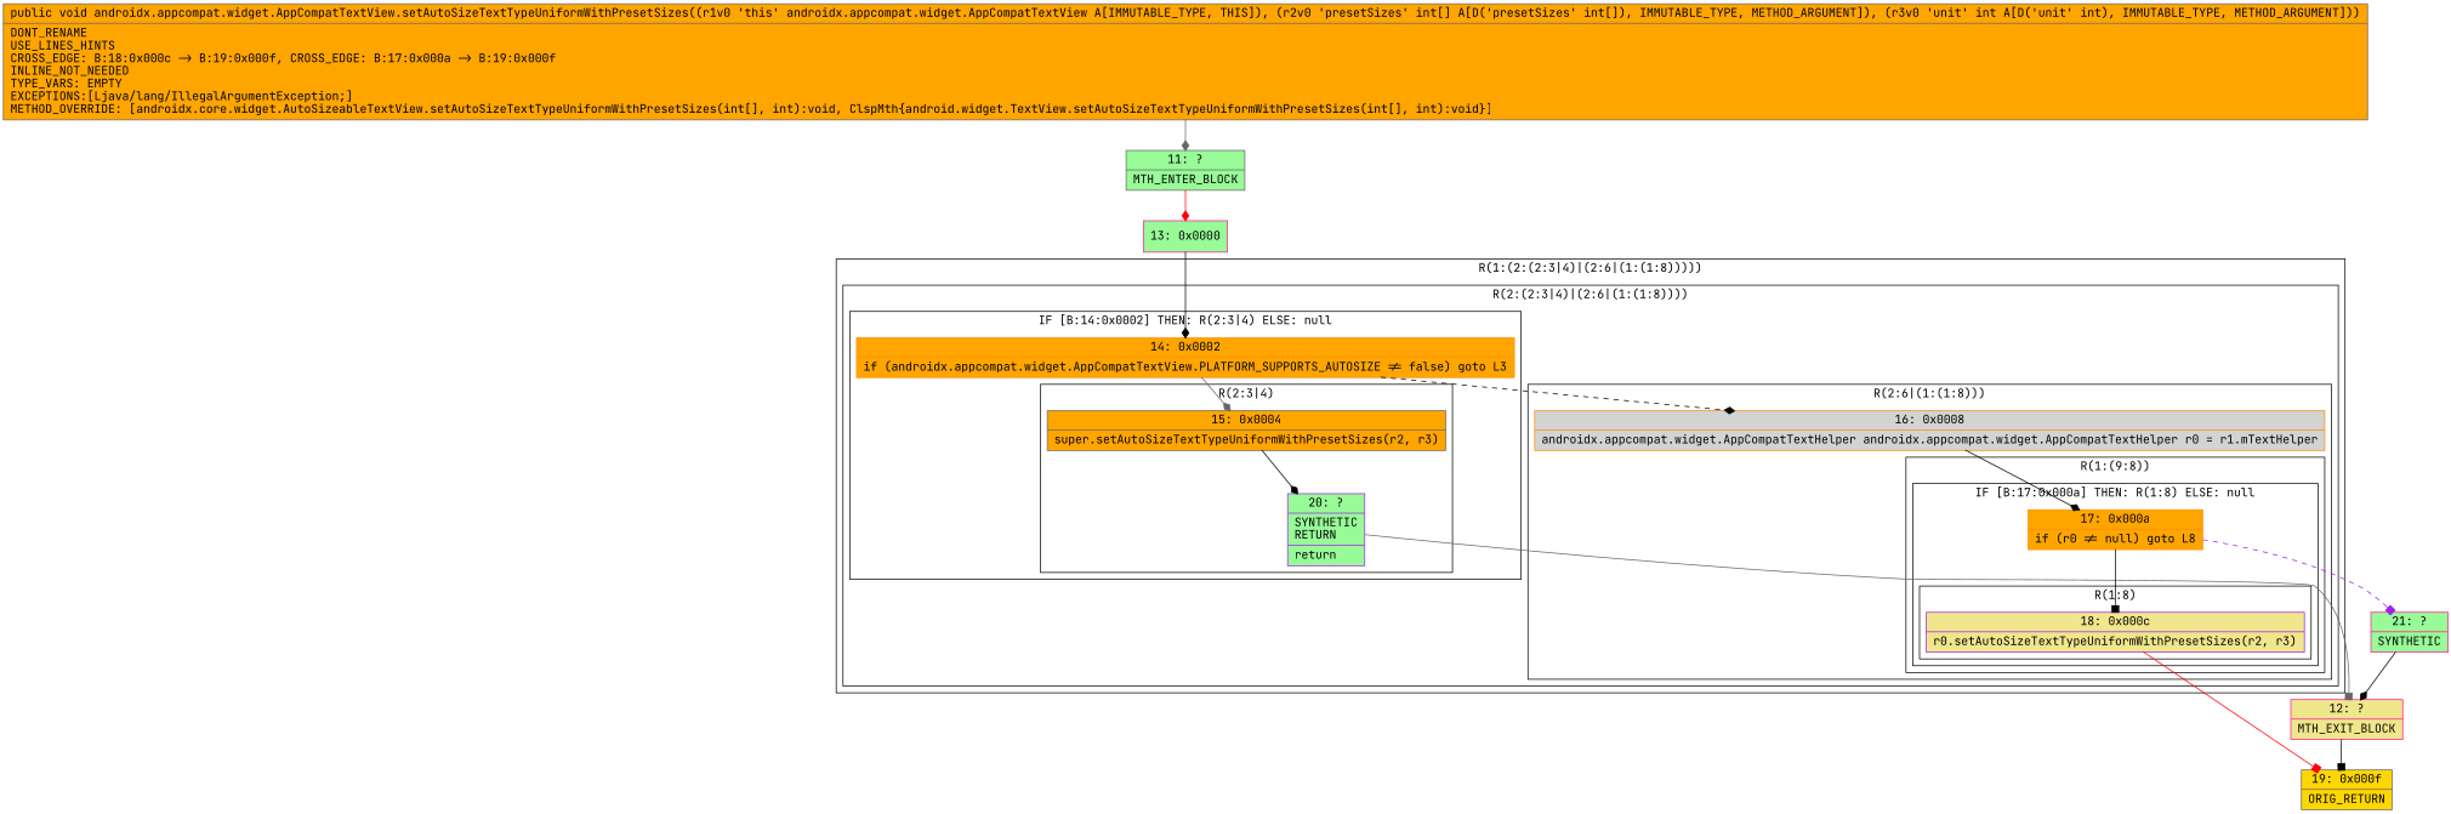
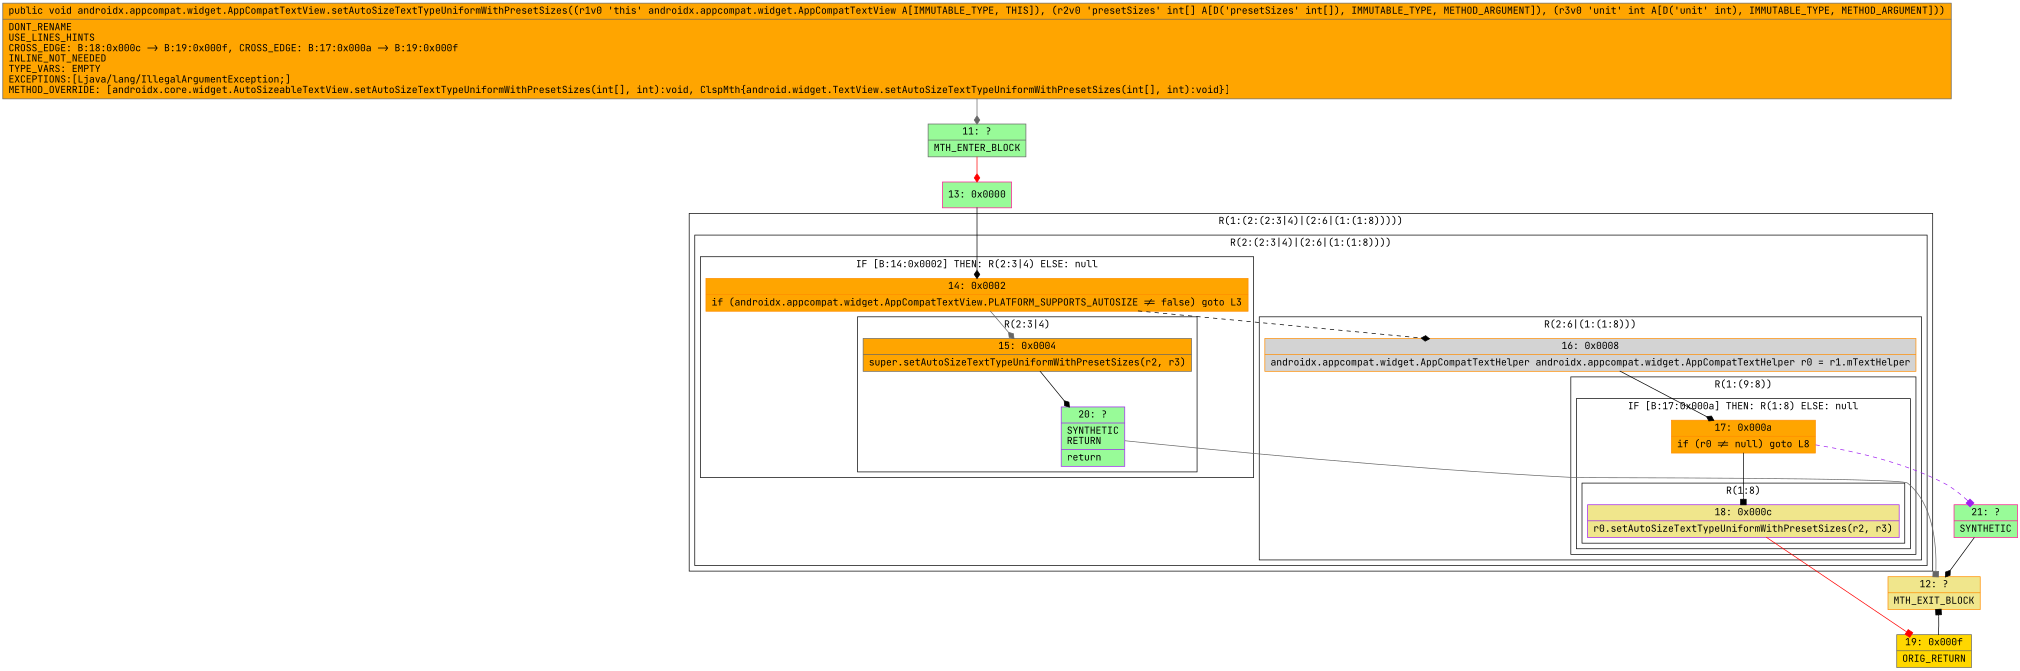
  digraph {
    fontname="JetBrains Mono"
    node [color=gray40 fillcolor=orange fontname="JetBrains Mono" shape=record style=filled]
    edge [arrowhead=diamond color=black fontname="JetBrains Mono"]
    n1 [label="{15\:\ 0x0004|super.setAutoSizeTextTypeUniformWithPresetSizes(r2, r3)\l}"]
    n2 [color=purple fillcolor=palegreen label="{20\:\ ?|SYNTHETIC\lRETURN\l|return\l}"]
    n3 [color=darkorange label="{14\:\ 0x0002|if (androidx.appcompat.widget.AppCompatTextView.PLATFORM_SUPPORTS_AUTOSIZE != false) goto L3\l}"]
    n4 [color=purple fillcolor=khaki label="{18\:\ 0x000c|r0.setAutoSizeTextTypeUniformWithPresetSizes(r2, r3)\l}"]
    n5 [color=darkorange label="{17\:\ 0x000a|if (r0 != null) goto L8\l}"]
    n6 [color=darkorange fillcolor=lightgrey label="{16\:\ 0x0008|androidx.appcompat.widget.AppCompatTextHelper androidx.appcompat.widget.AppCompatTextHelper r0 = r1.mTextHelper\l}"]
-   n7 [color=deeppink fillcolor=khaki label="{12\:\ ?|MTH_EXIT_BLOCK\l}"]
+   n7 [color=darkorange fillcolor=khaki label="{12\:\ ?|MTH_EXIT_BLOCK\l}"]
    n8 [fillcolor=gold label="{19\:\ 0x000f|ORIG_RETURN\l}"]
    n9 [color=deeppink fillcolor=palegreen label="{21\:\ ?|SYNTHETIC\l}"]
    n10 [fillcolor=palegreen label="{11\:\ ?|MTH_ENTER_BLOCK\l}"]
    n11 [color=deeppink fillcolor=palegreen label="{13\:\ 0x0000}"]
    n12 [label="{public void androidx.appcompat.widget.AppCompatTextView.setAutoSizeTextTypeUniformWithPresetSizes((r1v0 'this' androidx.appcompat.widget.AppCompatTextView A[IMMUTABLE_TYPE, THIS]), (r2v0 'presetSizes' int[] A[D('presetSizes' int[]), IMMUTABLE_TYPE, METHOD_ARGUMENT]), (r3v0 'unit' int A[D('unit' int), IMMUTABLE_TYPE, METHOD_ARGUMENT]))  | DONT_RENAME\lUSE_LINES_HINTS\lCROSS_EDGE: B:18:0x000c \-\> B:19:0x000f, CROSS_EDGE: B:17:0x000a \-\> B:19:0x000f\lINLINE_NOT_NEEDED\lTYPE_VARS: EMPTY\lEXCEPTIONS:[Ljava\/lang\/IllegalArgumentException;]\lMETHOD_OVERRIDE: [androidx.core.widget.AutoSizeableTextView.setAutoSizeTextTypeUniformWithPresetSizes(int[], int):void, ClspMth\{android.widget.TextView.setAutoSizeTextTypeUniformWithPresetSizes(int[], int):void\}]\l}"]
    subgraph cluster_1 {
      label="R(1:(2:(2:3|4)|(2:6|(1:(1:8)))))"
      subgraph cluster_2 {
        label="R(2:(2:3|4)|(2:6|(1:(1:8))))"
        subgraph cluster_3 {
          label="IF [B:14:0x0002] THEN: R(2:3|4) ELSE: null"
          n3
          subgraph cluster_4 {
            label="R(2:3|4)"
            n1
            n2
          }
        }
        subgraph cluster_5 {
          label="R(2:6|(1:(1:8)))"
          n6
          subgraph cluster_6 {
            label="R(1:(9:8))"
            subgraph cluster_7 {
              label="IF [B:17:0x000a] THEN: R(1:8) ELSE: null"
              n5
              subgraph cluster_8 {
                label="R(1:8)"
                n4
              }
            }
          }
        }
      }
    }
    n1 -> n2
    n2 -> n7 [arrowhead=box color=gray40]
    n3 -> n1 [color=gray40]
    n3 -> n6 [style=dashed]
    n4 -> n8 [arrowhead=box color=red]
    n5 -> n4 [arrowhead=box]
    n5 -> n9 [arrowhead=box color=purple style=dashed]
    n6 -> n5
-   n7 -> n8 [arrowhead=box]
+   n8 -> n7 [arrowhead=box]
    n9 -> n7
    n10 -> n11 [color=red]
    n11 -> n3
    n12 -> n10 [color=gray40]
  }
